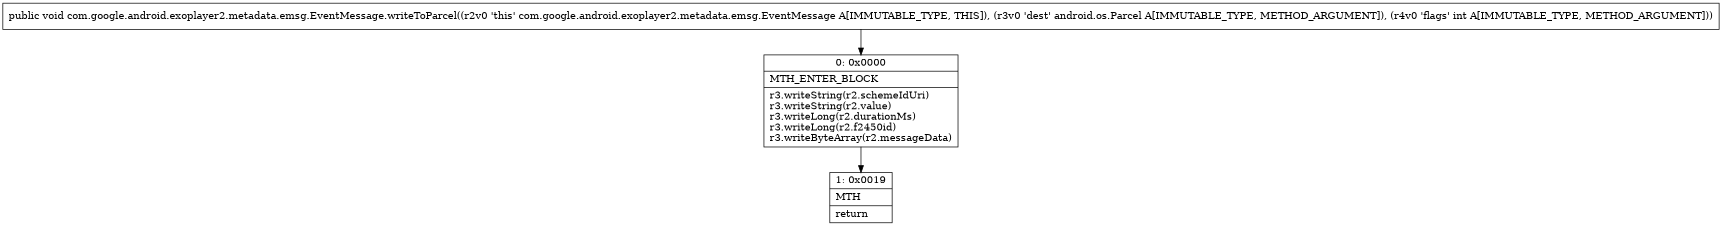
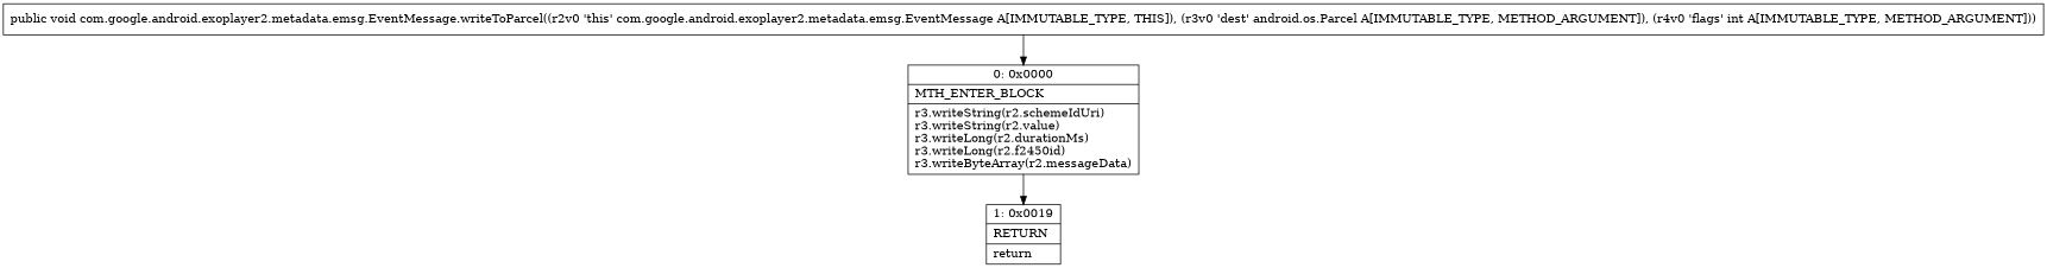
  digraph {
    node [shape=record]
    n1 [label="{0\:\ 0x0000|MTH_ENTER_BLOCK\l|r3.writeString(r2.schemeIdUri)\lr3.writeString(r2.value)\lr3.writeLong(r2.durationMs)\lr3.writeLong(r2.f2450id)\lr3.writeByteArray(r2.messageData)\l}"]
-   n2 [label="{1\:\ 0x0019|MTH\l|return\l}"]
+   n2 [label="{1\:\ 0x0019|RETURN\l|return\l}"]
    n3 [label="{public void com.google.android.exoplayer2.metadata.emsg.EventMessage.writeToParcel((r2v0 'this' com.google.android.exoplayer2.metadata.emsg.EventMessage A[IMMUTABLE_TYPE, THIS]), (r3v0 'dest' android.os.Parcel A[IMMUTABLE_TYPE, METHOD_ARGUMENT]), (r4v0 'flags' int A[IMMUTABLE_TYPE, METHOD_ARGUMENT])) }"]
    n1 -> n2
    n3 -> n1
  }
